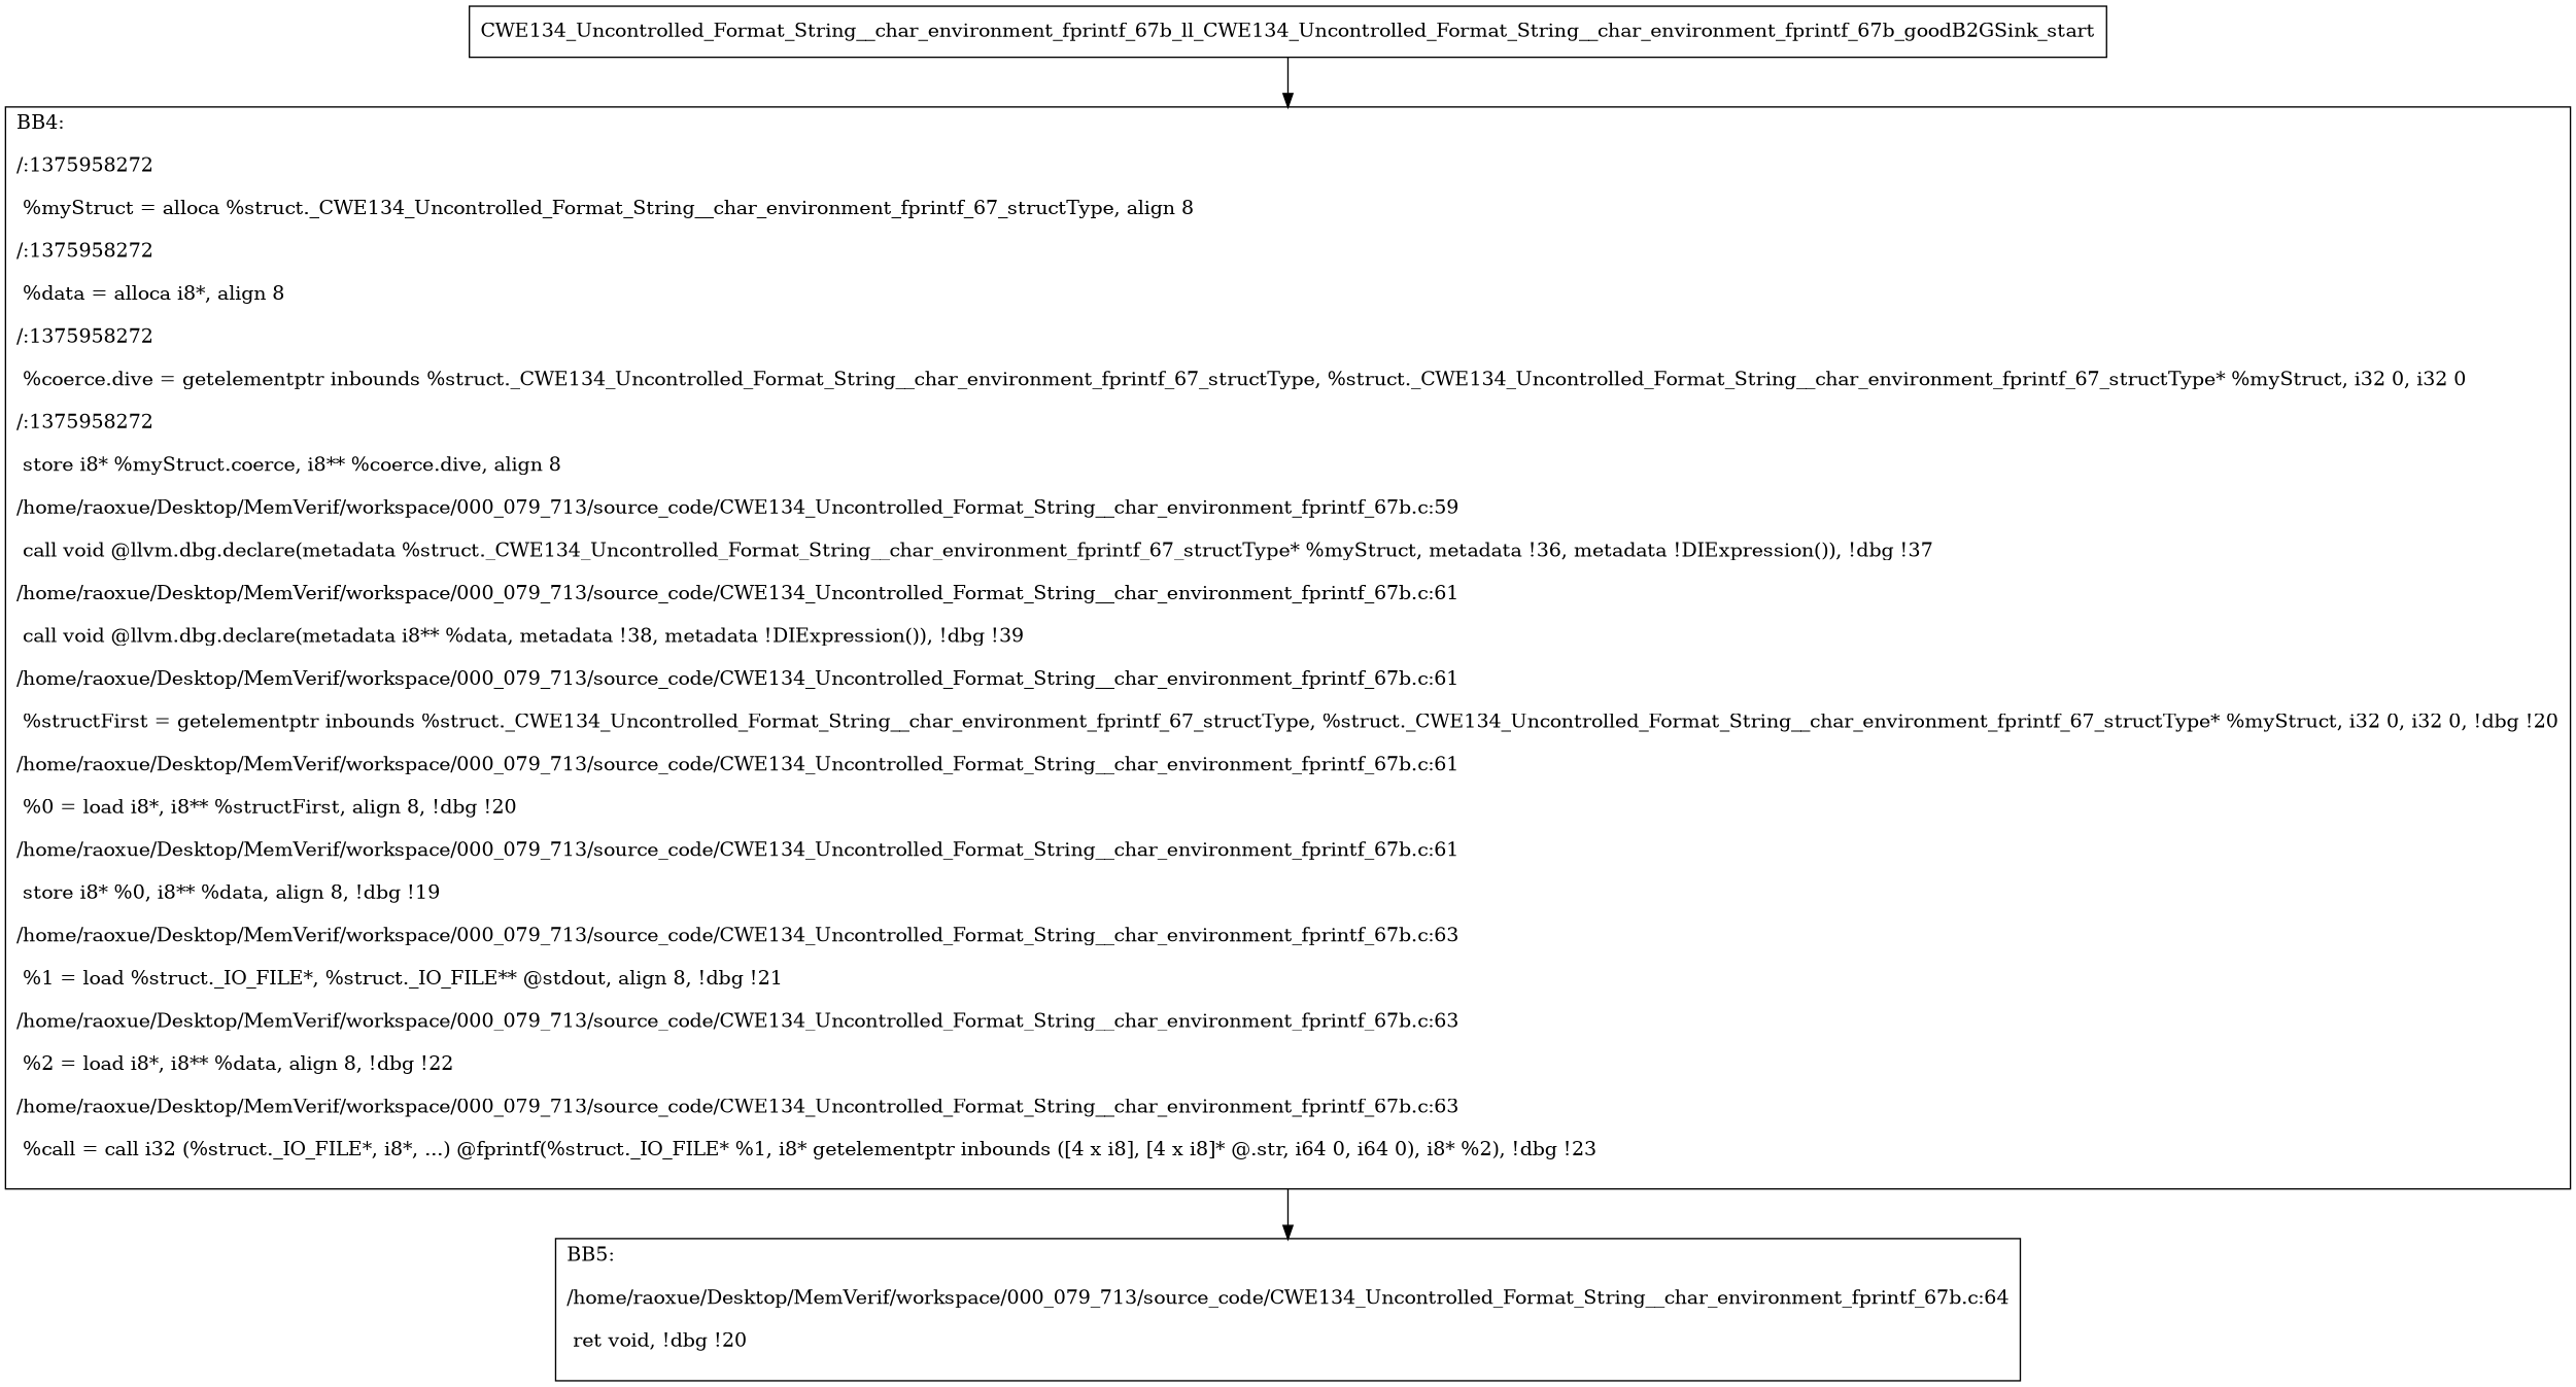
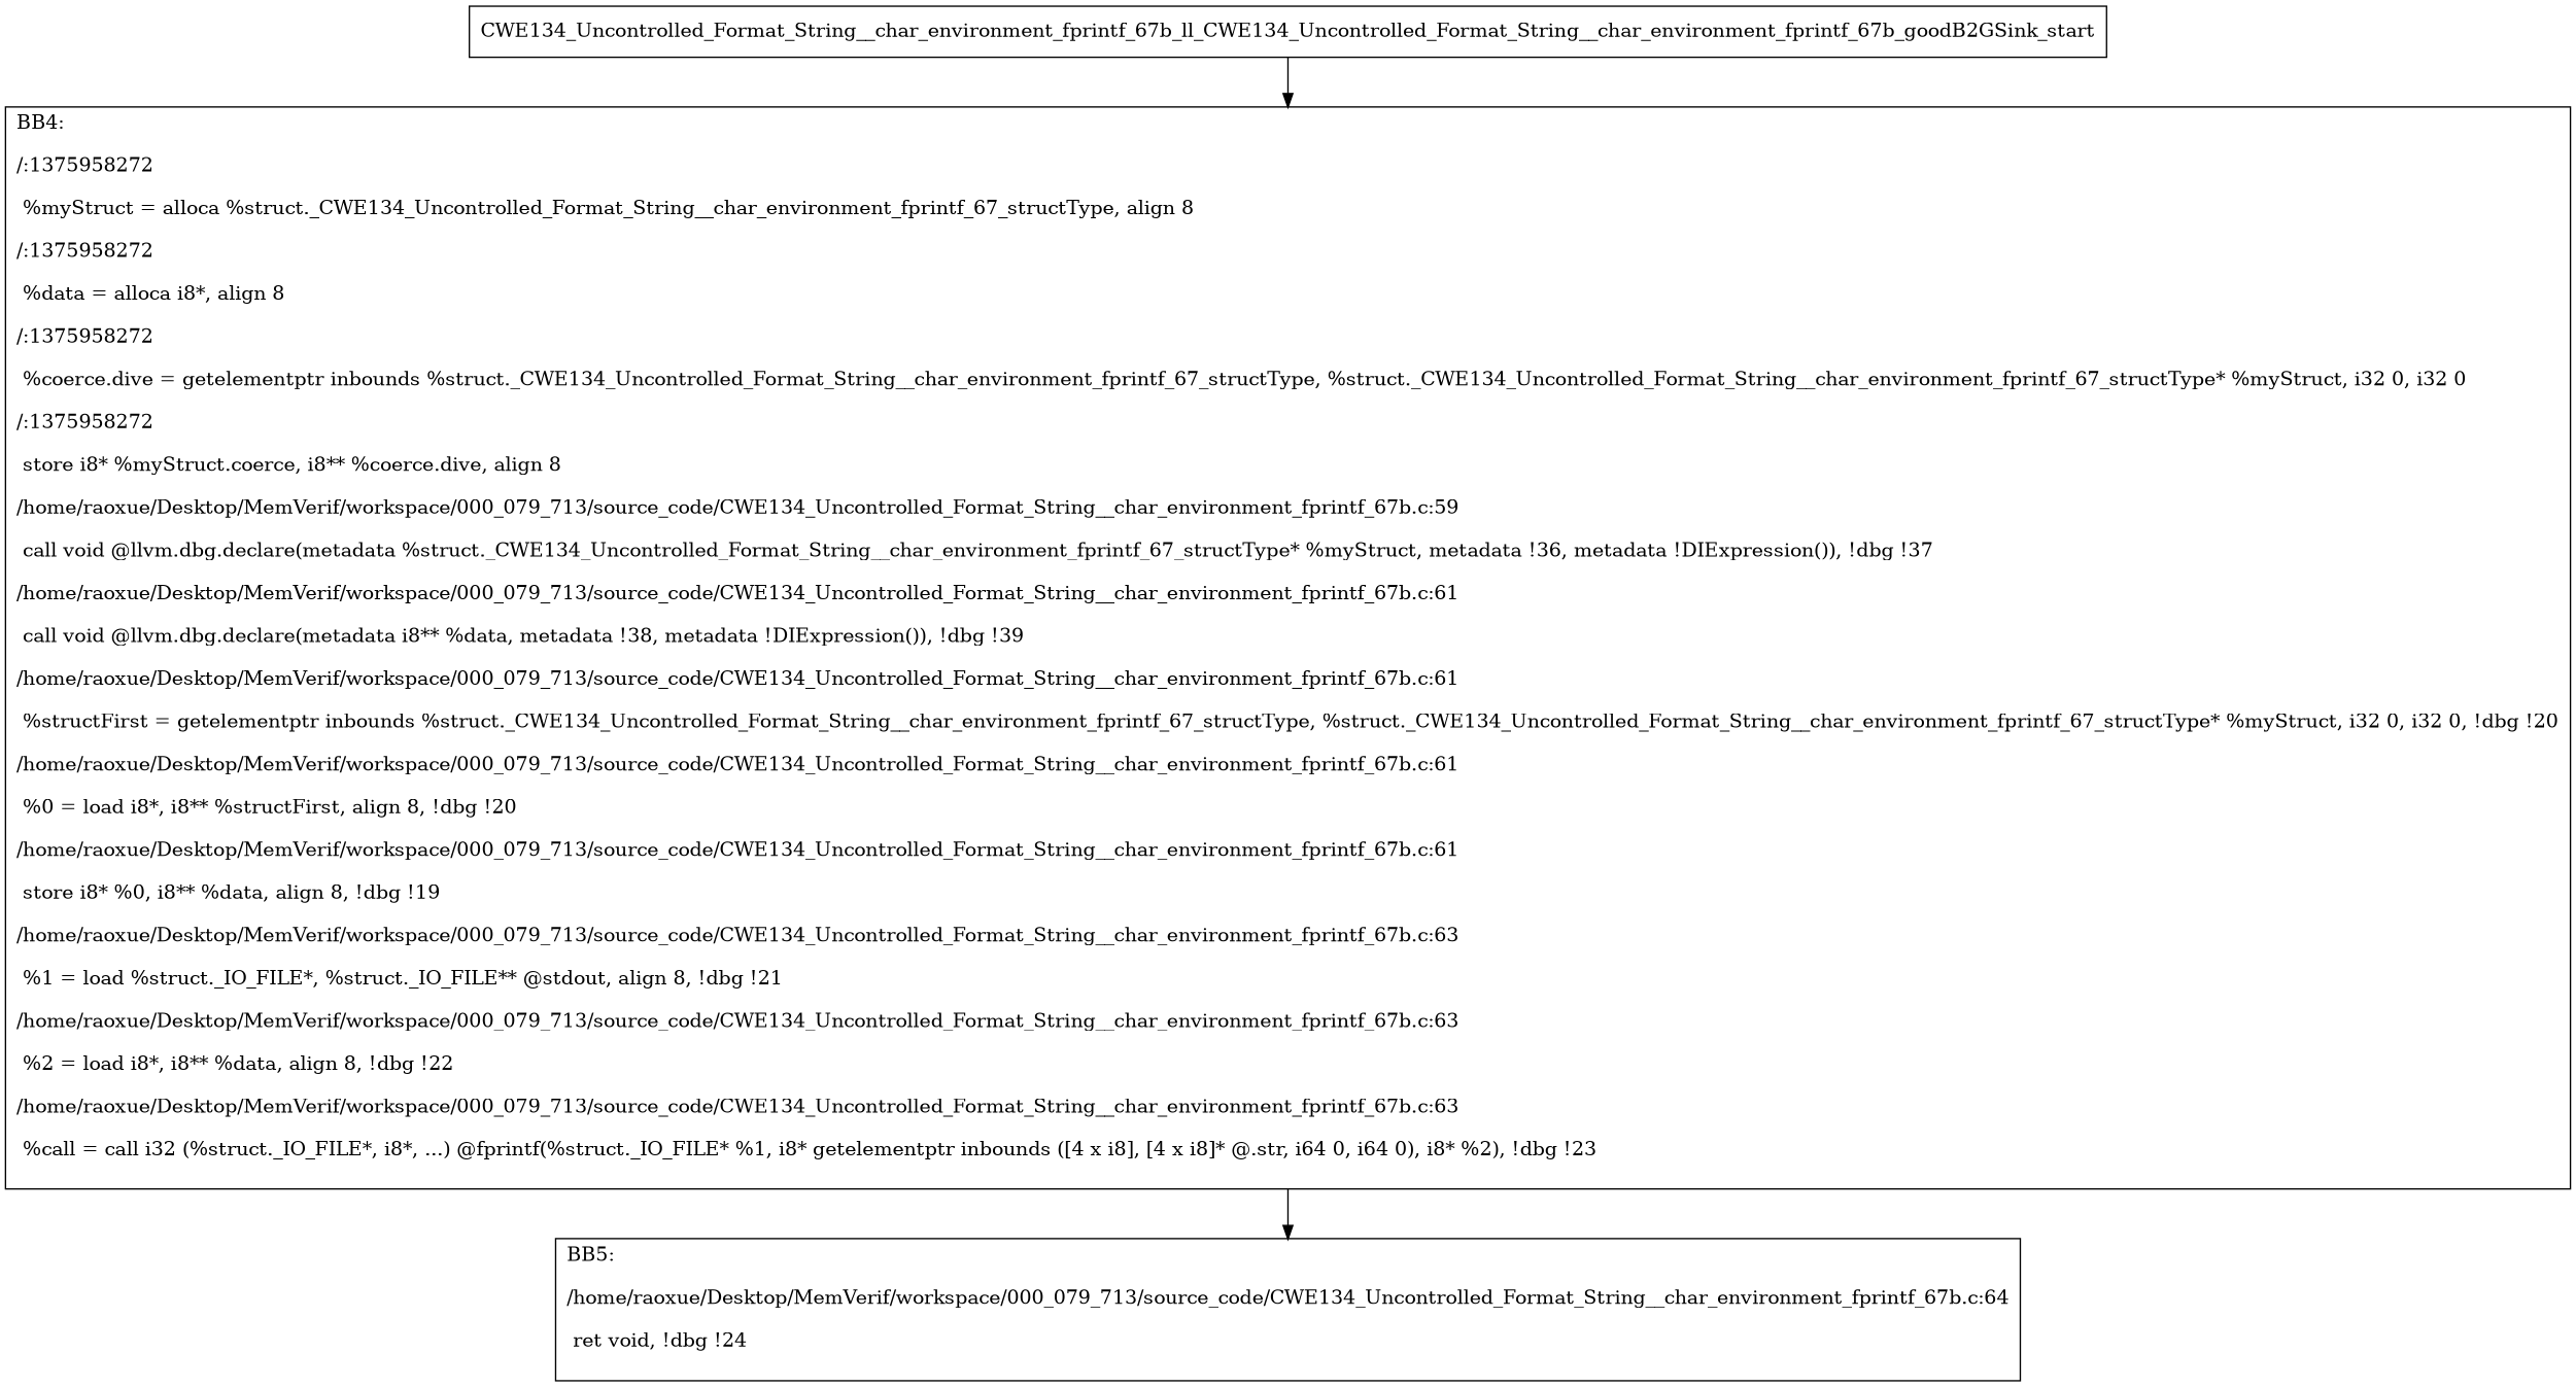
  digraph {
    node [shape=record]
    n1 [label="{CWE134_Uncontrolled_Format_String__char_environment_fprintf_67b_ll_CWE134_Uncontrolled_Format_String__char_environment_fprintf_67b_goodB2GSink_start}"]
    n2 [label="{BB4:\l\l/:1375958272\l\n  %myStruct = alloca %struct._CWE134_Uncontrolled_Format_String__char_environment_fprintf_67_structType, align 8\l\n/:1375958272\l\n  %data = alloca i8*, align 8\l\n/:1375958272\l\n  %coerce.dive = getelementptr inbounds %struct._CWE134_Uncontrolled_Format_String__char_environment_fprintf_67_structType, %struct._CWE134_Uncontrolled_Format_String__char_environment_fprintf_67_structType* %myStruct, i32 0, i32 0\l\n/:1375958272\l\n  store i8* %myStruct.coerce, i8** %coerce.dive, align 8\l\n/home/raoxue/Desktop/MemVerif/workspace/000_079_713/source_code/CWE134_Uncontrolled_Format_String__char_environment_fprintf_67b.c:59\l\n  call void @llvm.dbg.declare(metadata %struct._CWE134_Uncontrolled_Format_String__char_environment_fprintf_67_structType* %myStruct, metadata !36, metadata !DIExpression()), !dbg !37\l\n/home/raoxue/Desktop/MemVerif/workspace/000_079_713/source_code/CWE134_Uncontrolled_Format_String__char_environment_fprintf_67b.c:61\l\n  call void @llvm.dbg.declare(metadata i8** %data, metadata !38, metadata !DIExpression()), !dbg !39\l\n/home/raoxue/Desktop/MemVerif/workspace/000_079_713/source_code/CWE134_Uncontrolled_Format_String__char_environment_fprintf_67b.c:61\l\n  %structFirst = getelementptr inbounds %struct._CWE134_Uncontrolled_Format_String__char_environment_fprintf_67_structType, %struct._CWE134_Uncontrolled_Format_String__char_environment_fprintf_67_structType* %myStruct, i32 0, i32 0, !dbg !20\l\n/home/raoxue/Desktop/MemVerif/workspace/000_079_713/source_code/CWE134_Uncontrolled_Format_String__char_environment_fprintf_67b.c:61\l\n  %0 = load i8*, i8** %structFirst, align 8, !dbg !20\l\n/home/raoxue/Desktop/MemVerif/workspace/000_079_713/source_code/CWE134_Uncontrolled_Format_String__char_environment_fprintf_67b.c:61\l\n  store i8* %0, i8** %data, align 8, !dbg !19\l\n/home/raoxue/Desktop/MemVerif/workspace/000_079_713/source_code/CWE134_Uncontrolled_Format_String__char_environment_fprintf_67b.c:63\l\n  %1 = load %struct._IO_FILE*, %struct._IO_FILE** @stdout, align 8, !dbg !21\l\n/home/raoxue/Desktop/MemVerif/workspace/000_079_713/source_code/CWE134_Uncontrolled_Format_String__char_environment_fprintf_67b.c:63\l\n  %2 = load i8*, i8** %data, align 8, !dbg !22\l\n/home/raoxue/Desktop/MemVerif/workspace/000_079_713/source_code/CWE134_Uncontrolled_Format_String__char_environment_fprintf_67b.c:63\l\n  %call = call i32 (%struct._IO_FILE*, i8*, ...) @fprintf(%struct._IO_FILE* %1, i8* getelementptr inbounds ([4 x i8], [4 x i8]* @.str, i64 0, i64 0), i8* %2), !dbg !23\l\n}"]
-   n3 [label="{BB5:\l\l/home/raoxue/Desktop/MemVerif/workspace/000_079_713/source_code/CWE134_Uncontrolled_Format_String__char_environment_fprintf_67b.c:64\l\n  ret void, !dbg !20\l\n}"]
+   n3 [label="{BB5:\l\l/home/raoxue/Desktop/MemVerif/workspace/000_079_713/source_code/CWE134_Uncontrolled_Format_String__char_environment_fprintf_67b.c:64\l\n  ret void, !dbg !24\l\n}"]
    n1 -> n2
    n2 -> n3
  }
